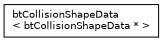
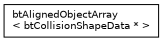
  digraph {
    rankdir=LR
-   n1 [color=black fillcolor=white fontname=Helvetica fontsize=10 height=0.2 label="btCollisionShapeData\l\< btCollisionShapeData * \>" shape=record style=filled width=0.4]
+   n1 [color=black fillcolor=white fontname=Helvetica fontsize=10 height=0.2 label="btAlignedObjectArray\l\< btCollisionShapeData * \>" shape=record style=filled width=0.4]
  }
